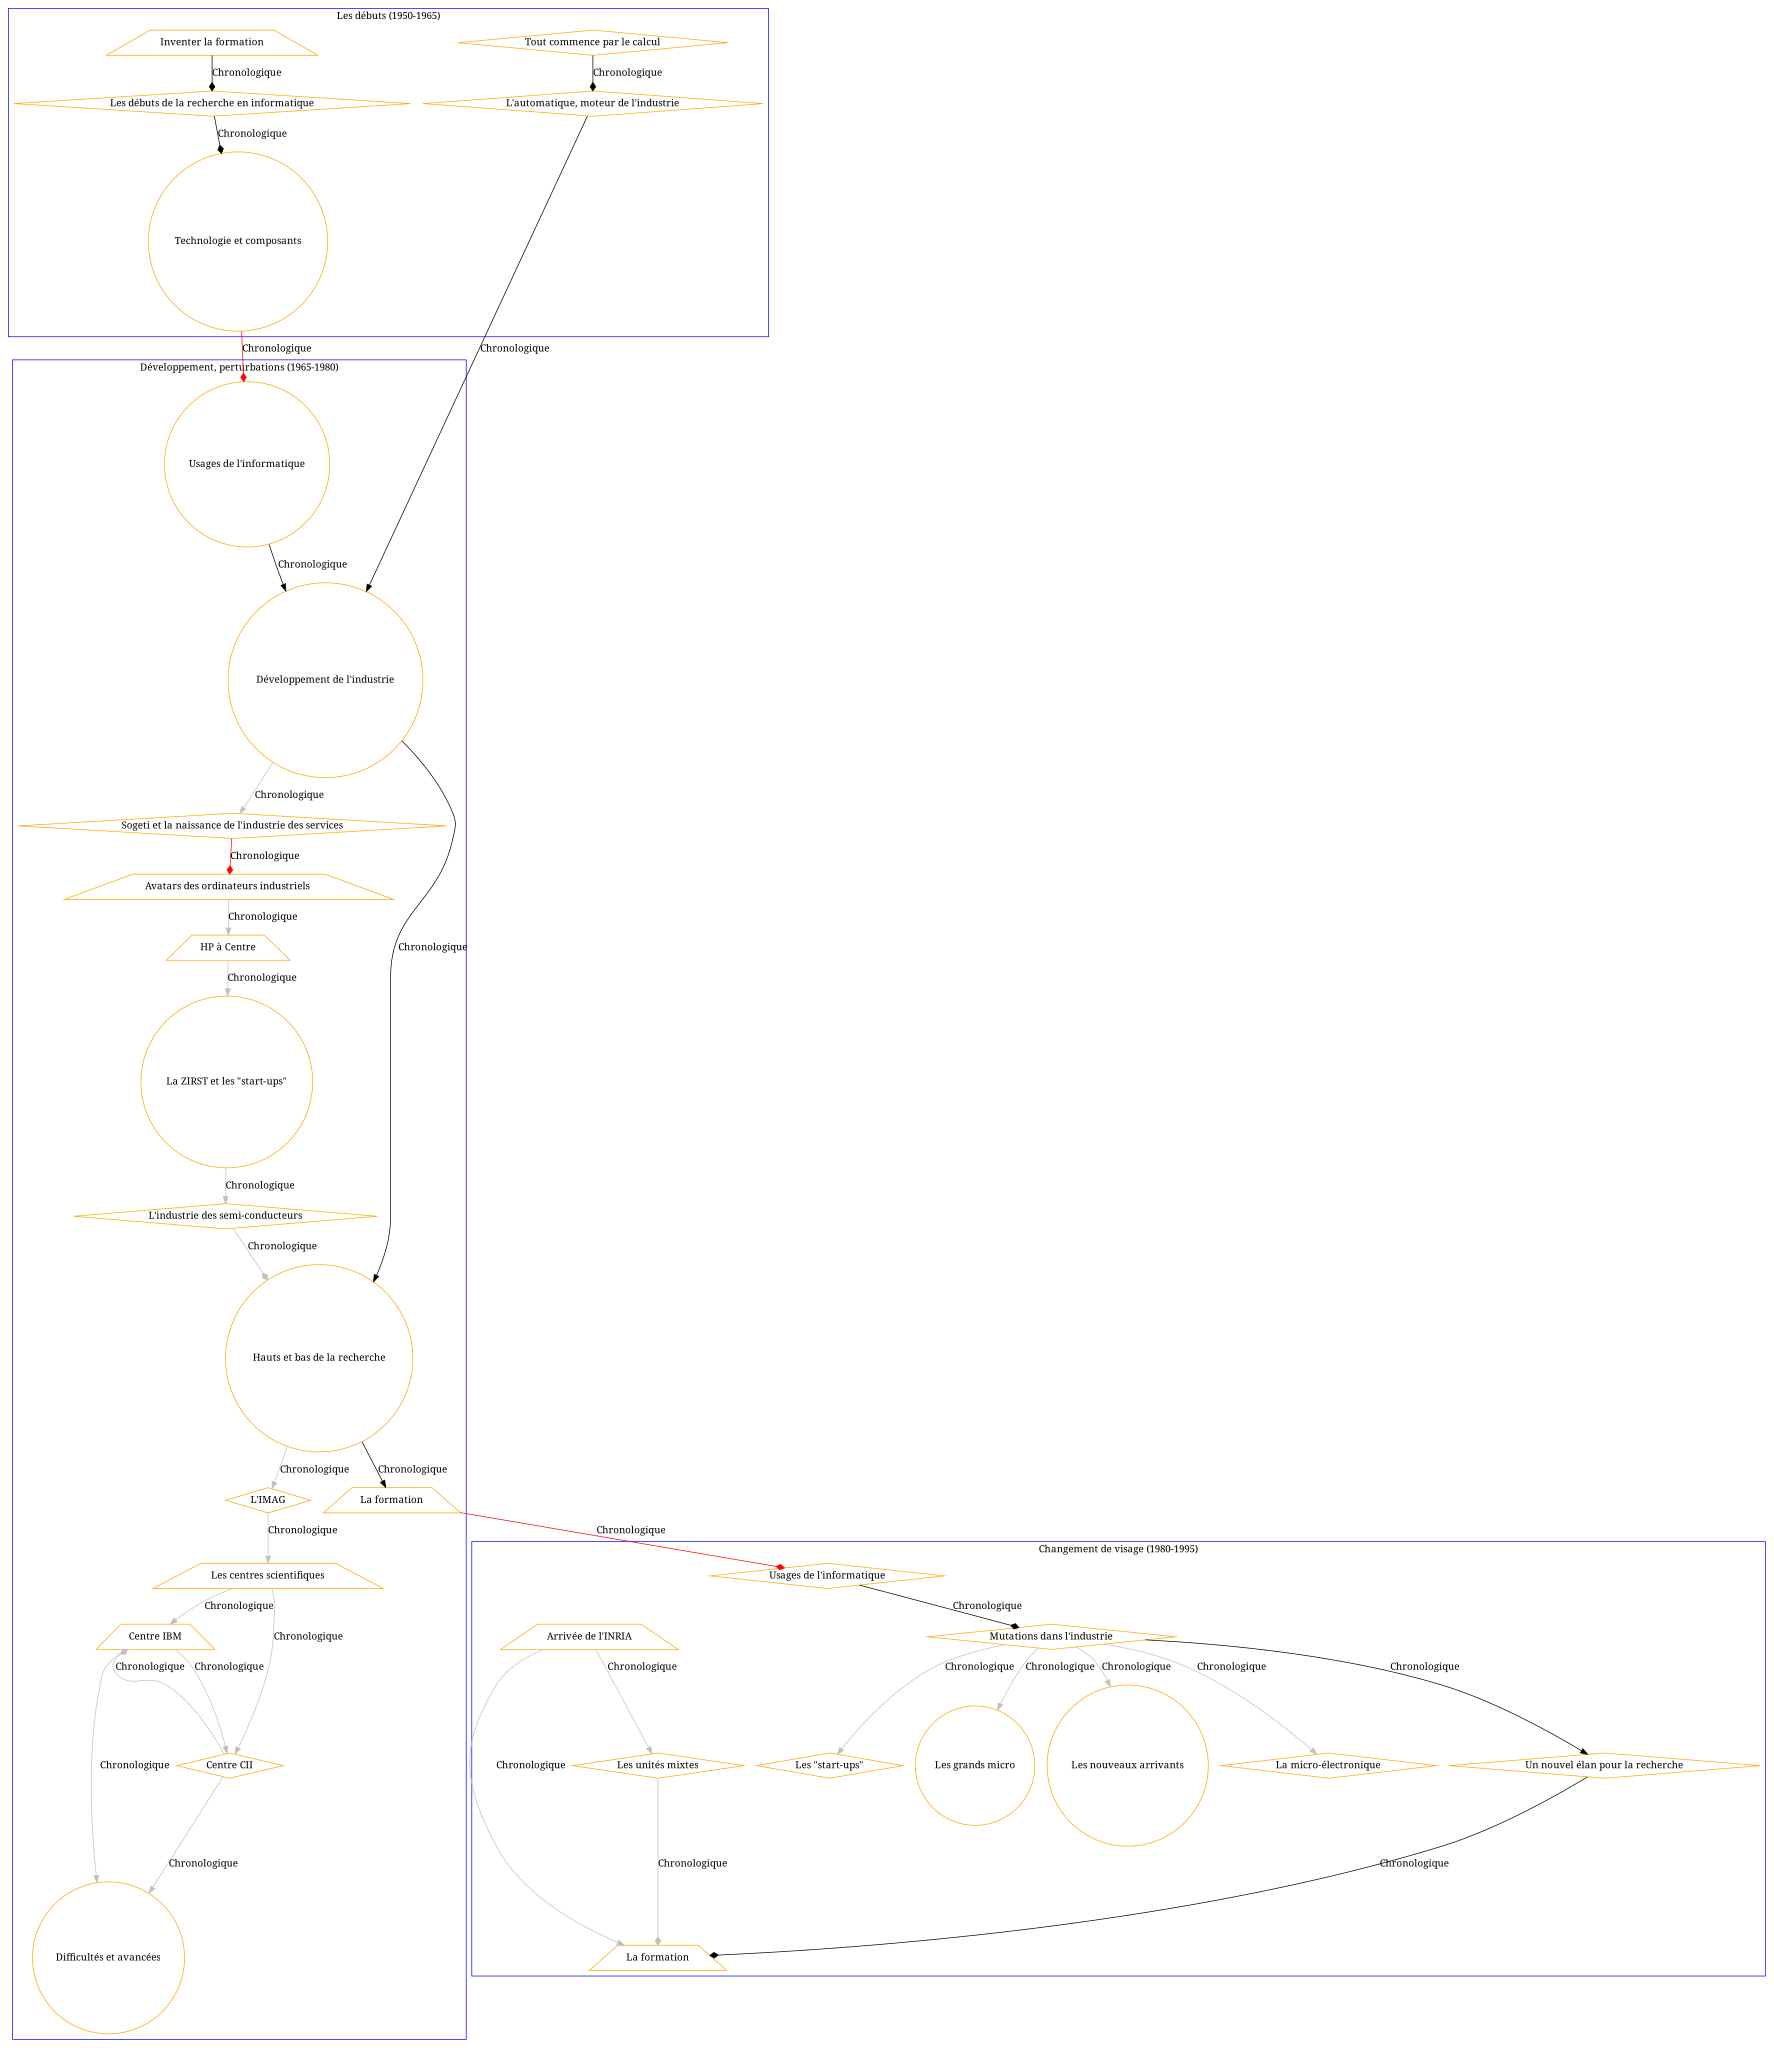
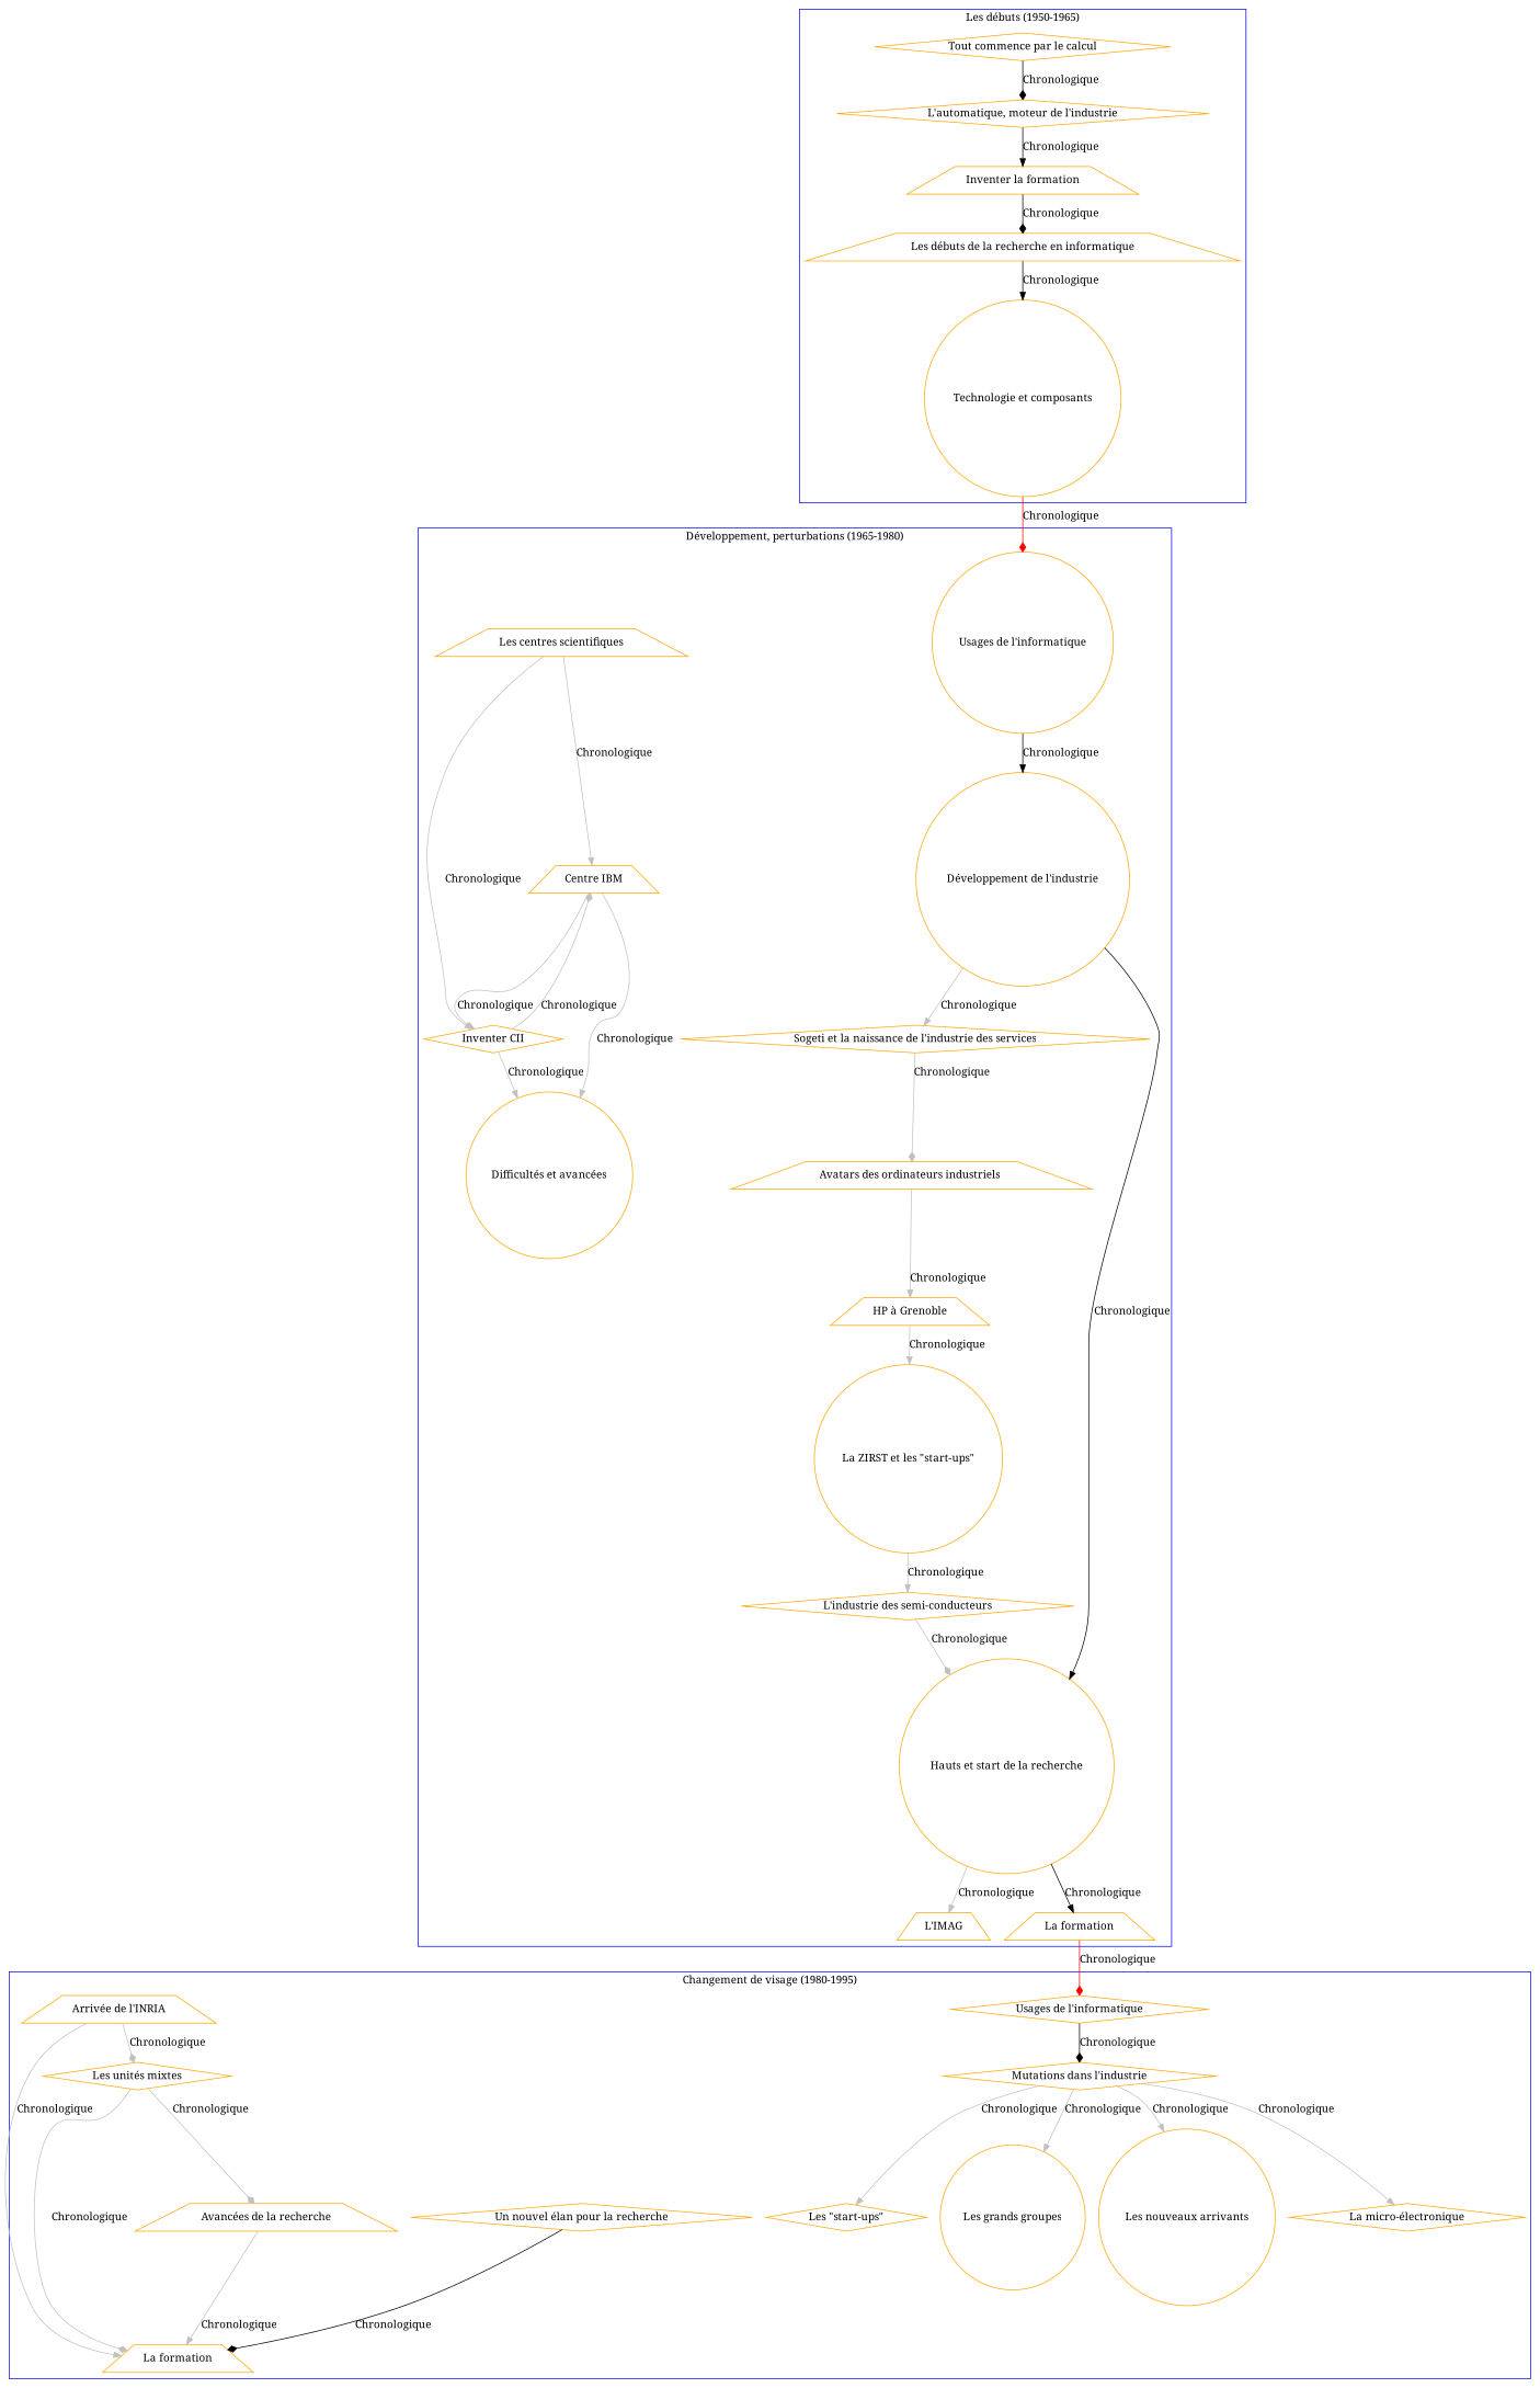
  digraph {
    fontname="Noto Serif"
    node [color=orange fontname="Noto Serif" shape=diamond]
    edge [arrowhead=normal color=grey fontname="Noto Serif"]
    n1 [label="Tout commence par le calcul"]
    n2 [label="L&#039;automatique, moteur de l&#039;industrie"]
    n3 [label="Inventer la formation" shape=trapezium]
-   n4 [label="Les débuts de la recherche en informatique"]
+   n4 [label="Les débuts de la recherche en informatique" shape=trapezium]
    n5 [label="Technologie et composants" shape=circle]
    n6 [label="Usages de l&#039;informatique" shape=circle]
    n7 [label="Développement de l&#039;industrie" shape=circle]
    n8 [label="Sogeti et la naissance de l&#039;industrie des services"]
-   n9 [label="Hauts et bas de la recherche" shape=circle]
+   n9 [label="Hauts et start de la recherche" shape=circle]
    n10 [label="Avatars des ordinateurs industriels " shape=trapezium]
-   n11 [label="HP à Centre" shape=trapezium]
+   n11 [label="HP à Grenoble" shape=trapezium]
    n12 [label="La ZIRST et les &quot;start-ups&quot;" shape=circle]
    n13 [label="L&#039;industrie des semi-conducteurs"]
-   n14 [label="L&#039;IMAG"]
+   n14 [label="L&#039;IMAG" shape=trapezium]
    n15 [label="La formation" shape=trapezium]
    n16 [label="Les centres scientifiques" shape=trapezium]
    n17 [label="Centre IBM" shape=trapezium]
-   n18 [label="Centre CII"]
+   n18 [label="Inventer CII"]
    n19 [label="Difficultés et avancées" shape=circle]
    n20 [label="Usages de l&#039;informatique"]
    n21 [label="Mutations dans l&#039;industrie"]
    n22 [label="Les &quot;start-ups&quot;"]
-   n23 [label="Les grands micro" shape=circle]
+   n23 [label="Les grands groupes" shape=circle]
    n24 [label="Les nouveaux arrivants" shape=circle]
    n25 [label="La micro-électronique"]
    n26 [label="Un nouvel élan pour la recherche"]
    n27 [label="La formation" shape=trapezium]
    n28 [label="Arrivée de l&#039;INRIA" shape=trapezium]
    n29 [label="Les unités mixtes"]
+   n30 [label="Avancées de la recherche" shape=trapezium]
    subgraph cluster_1 {
      color=blue
      label="Les débuts (1950-1965)"
      n1
      n2
      n3
      n4
      n5
    }
    subgraph cluster_2 {
      color=blue
      label="Développement, perturbations (1965-1980)"
      n6
      n7
      n8
      n9
      n10
      n11
      n12
      n13
      n14
      n15
      n16
      n17
      n18
      n19
    }
    subgraph cluster_3 {
      color=blue
      label="Changement de visage (1980-1995)"
      n20
      n21
      n22
      n23
      n24
      n25
      n26
      n27
      n28
      n29
+     n30
    }
    n1 -> n2 [arrowhead=diamond color=black label=Chronologique]
-   n2 -> n7 [color=black label=Chronologique]
+   n2 -> n3 [color=black label=Chronologique]
    n3 -> n4 [arrowhead=diamond color=black label=Chronologique]
-   n4 -> n5 [arrowhead=diamond color=black label=Chronologique]
+   n4 -> n5 [color=black label=Chronologique]
    n5 -> n6 [arrowhead=diamond color=red label=Chronologique]
    n6 -> n7 [color=black label=Chronologique]
    n7 -> n8 [label=Chronologique]
    n7 -> n9 [color=black label=Chronologique]
-   n8 -> n10 [arrowhead=diamond color=red label=Chronologique]
+   n8 -> n10 [arrowhead=diamond label=Chronologique]
    n9 -> n14 [label=Chronologique]
    n9 -> n15 [color=black label=Chronologique]
    n10 -> n11 [label=Chronologique]
    n11 -> n12 [label=Chronologique]
    n12 -> n13 [label=Chronologique]
    n13 -> n9 [arrowhead=diamond label=Chronologique]
-   n14 -> n16 [label=Chronologique]
    n15 -> n20 [arrowhead=diamond color=red label=Chronologique]
    n16 -> n17 [label=Chronologique]
    n16 -> n18 [label=Chronologique]
    n17 -> n18 [label=Chronologique]
    n17 -> n19 [label=Chronologique]
    n18 -> n17 [arrowhead=diamond label=Chronologique]
    n18 -> n19 [label=Chronologique]
    n20 -> n21 [arrowhead=diamond color=black label=Chronologique]
    n21 -> n22 [label=Chronologique]
    n21 -> n23 [label=Chronologique]
    n21 -> n24 [label=Chronologique]
    n21 -> n25 [label=Chronologique]
-   n21 -> n26 [color=black label=Chronologique]
    n26 -> n27 [arrowhead=diamond color=black label=Chronologique]
    n28 -> n27 [label=Chronologique]
-   n28 -> n29 [label=Chronologique]
+   n28 -> n29 [arrowhead=diamond label=Chronologique]
    n29 -> n27 [arrowhead=diamond label=Chronologique]
+   n29 -> n30 [arrowhead=diamond label=Chronologique]
+   n30 -> n27 [label=Chronologique]
  }
